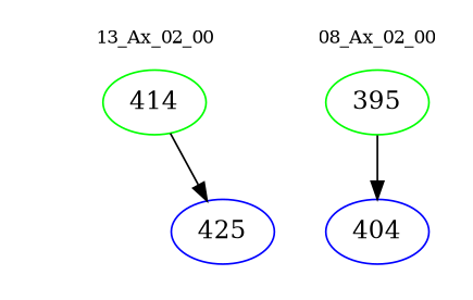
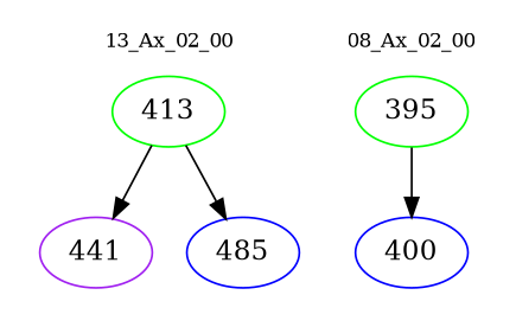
  digraph {
    node [color=green]
    edge [color=black]
-   n1 [label=414]
-   n3 [color=blue label=425]
+   n1 [label=413]
+   n2 [color=purple label=441]
+   n3 [color=blue label=485]
    n4 [label=395]
-   n5 [color=blue label=404]
+   n5 [color=blue label=400]
    subgraph cluster_1 {
      color=white
      fontsize=10
      label="13_Ax_02_00"
      n1
+     n2
      n3
    }
    subgraph cluster_2 {
      color=white
      fontsize=10
      label="08_Ax_02_00"
      n4
      n5
    }
+   n1 -> n2
    n1 -> n3
    n4 -> n5
  }
